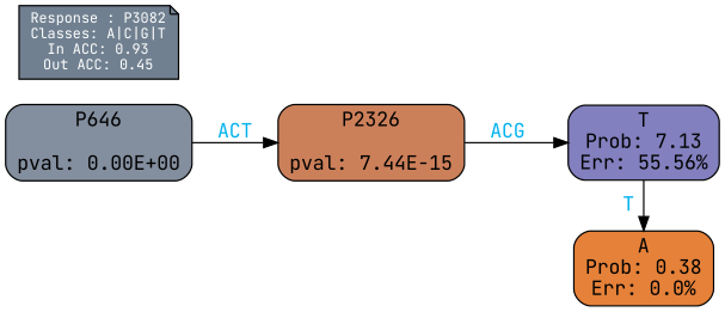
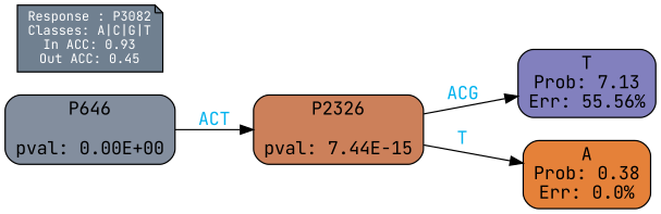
  digraph {
    fontname="JetBrains Mono"
    rankdir=LR
    ranksep=equally
    splines=polylines
    node [color=black fontname="JetBrains Mono" shape=box style="filled, rounded"]
    edge [fontcolor=deepskyblue2 fontname="JetBrains Mono"]
    n1 [fillcolor="#8280be" label="T\nProb: 7.13\nErr: 55.56%"]
    n2 [fillcolor="#e58139" label="A\nProb: 0.38\nErr: 0.0%"]
    n3 [align=left fillcolor=slategray fontcolor=white fontsize=10 label="Response : P3082\nClasses: A|C|G|T\nIn ACC: 0.93\nOut ACC: 0.45\n" shape=note style=filled]
    n4 [fillcolor="#838e9e" label="P646\n\npval: 0.00E+00"]
    n5 [fillcolor="#cc805a" label="P2326\n\npval: 7.44E-15"]
    subgraph sub_1 {
      rank=same
      n1
      n2
    }
    subgraph sub_2 {
      rank=same
      n3
      n4
    }
    n4 -> n5 [label=ACT]
    n5 -> n1 [label=ACG]
-   n1 -> n2 [label=T]
+   n5 -> n2 [label=T]
  }
